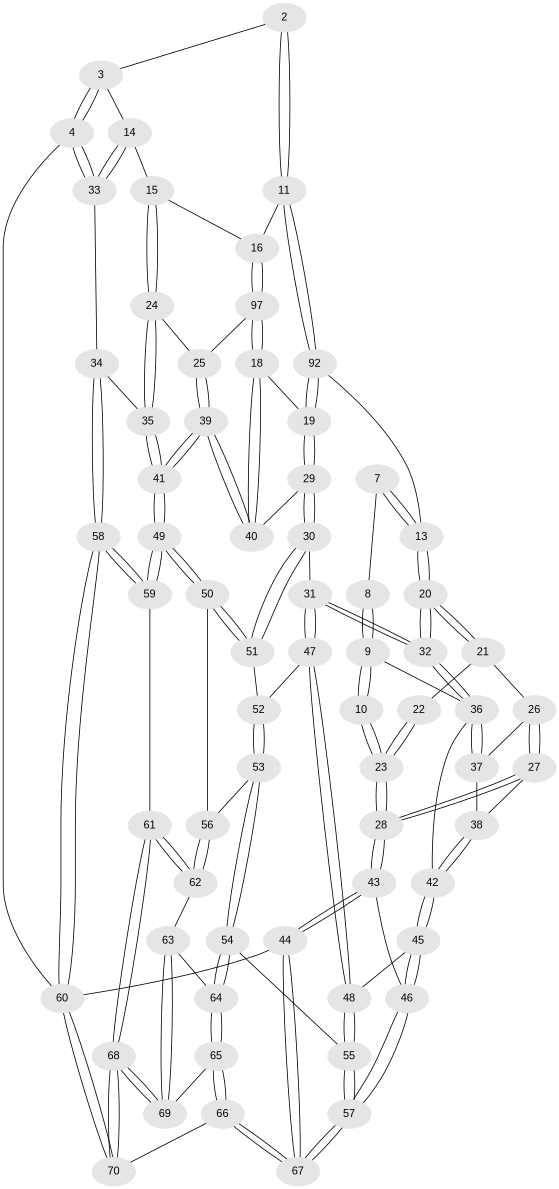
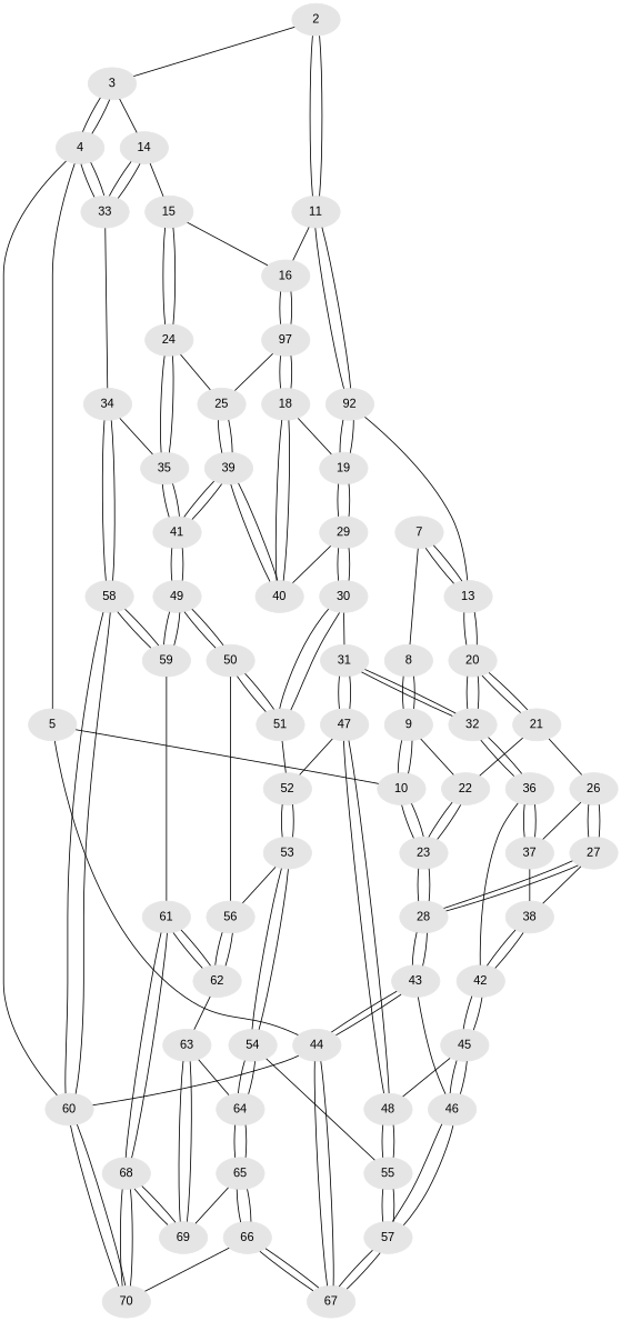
  graph {
    fontname="Liberation Sans"
    node [color=gray90 fontname="Liberation Sans" style=filled]
    edge [fontname="Liberation Sans"]
    2
    3
    11
    7
    8
    13
    4
    14
    n9 [label=92]
    16
+   5
    33
    60
    15
    10
    44
    34
    70
    23
    67
    9
    20
    22
    28
    19
    n26 [label=97]
    29
    21
    32
    24
    25
    35
    18
    40
    39
    30
    26
    36
    27
    37
    43
    41
    38
    42
    46
    31
    51
    47
    52
    48
    58
    59
    49
    45
    50
    57
    55
    53
    56
    61
    62
    54
    64
    65
    63
    68
    69
    66
    2 -- 3
    2 -- 11
    2 -- 11
    3 -- 4
    3 -- 4
    3 -- 14
    11 -- n9
    11 -- n9
    11 -- 16
    7 -- 8
    7 -- 13
    7 -- 13
    8 -- 9
    8 -- 9
    13 -- 20
    13 -- 20
+   4 -- 5
    4 -- 33
    4 -- 33
    4 -- 60
    14 -- 33
    14 -- 33
    14 -- 15
    n9 -- 13
    n9 -- 19
    n9 -- 19
    16 -- n26
    16 -- n26
+   5 -- 10
+   5 -- 44
    33 -- 34
    60 -- 70
    60 -- 70
    15 -- 16
    15 -- 24
    15 -- 24
    10 -- 23
    10 -- 23
    44 -- 60
    44 -- 67
    44 -- 67
    34 -- 35
    34 -- 58
    34 -- 58
    23 -- 28
    23 -- 28
    9 -- 10
    9 -- 10
-   9 -- 36
+   9 -- 22
    20 -- 21
    20 -- 21
    20 -- 32
    20 -- 32
    22 -- 23
    22 -- 23
    28 -- 43
    28 -- 43
    19 -- 29
    19 -- 29
    n26 -- 25
    n26 -- 18
    n26 -- 18
    29 -- 40
    29 -- 30
    29 -- 30
    21 -- 22
    21 -- 26
    32 -- 36
    32 -- 36
    24 -- 25
    24 -- 35
    24 -- 35
    25 -- 39
    25 -- 39
    35 -- 41
    35 -- 41
    18 -- 19
    18 -- 40
    18 -- 40
    39 -- 40
    39 -- 40
    39 -- 41
    39 -- 41
    30 -- 31
    30 -- 51
    30 -- 51
    26 -- 27
    26 -- 27
    26 -- 37
    36 -- 37
    36 -- 37
    36 -- 42
    27 -- 28
    27 -- 28
    27 -- 38
    37 -- 38
    43 -- 44
    43 -- 44
    43 -- 46
    41 -- 49
    41 -- 49
    38 -- 42
    38 -- 42
    42 -- 45
    42 -- 45
    46 -- 57
    46 -- 57
    31 -- 32
    31 -- 32
    31 -- 47
    31 -- 47
    51 -- 52
    47 -- 52
    47 -- 48
    47 -- 48
    52 -- 53
    52 -- 53
    48 -- 55
    48 -- 55
    58 -- 60
    58 -- 60
    58 -- 59
    58 -- 59
    59 -- 61
    49 -- 59
    49 -- 59
    49 -- 50
    49 -- 50
    45 -- 46
    45 -- 46
    45 -- 48
    50 -- 51
    50 -- 51
    50 -- 56
    57 -- 67
    57 -- 67
    55 -- 57
    55 -- 57
    53 -- 56
    53 -- 54
    53 -- 54
    56 -- 62
    56 -- 62
    61 -- 62
    61 -- 62
    61 -- 68
    61 -- 68
    62 -- 63
    54 -- 55
    54 -- 64
    54 -- 64
    64 -- 65
    64 -- 65
    65 -- 69
    65 -- 66
    65 -- 66
    63 -- 64
    63 -- 69
    63 -- 69
    68 -- 70
    68 -- 70
    68 -- 69
    68 -- 69
    66 -- 70
    66 -- 67
    66 -- 67
  }
